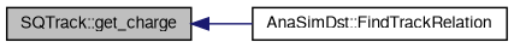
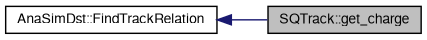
  digraph {
    rankdir=LR
    node [color=black fontname=FreeSans fontsize=10 shape=record]
    n1 [fillcolor=grey75 fontcolor=black height=0.2 label="SQTrack::get_charge" style=filled width=0.4]
    n2 [height=0.2 label="AnaSimDst::FindTrackRelation" width=0.4]
-   n1 -> n2 [color=midnightblue dir=back fontname=FreeSans fontsize=10 labelfontname=FreeSans labelfontsize=10 style=solid]
+   n2 -> n1 [color=midnightblue dir=back fontname=FreeSans fontsize=10 labelfontname=FreeSans labelfontsize=10 style=solid]
  }
